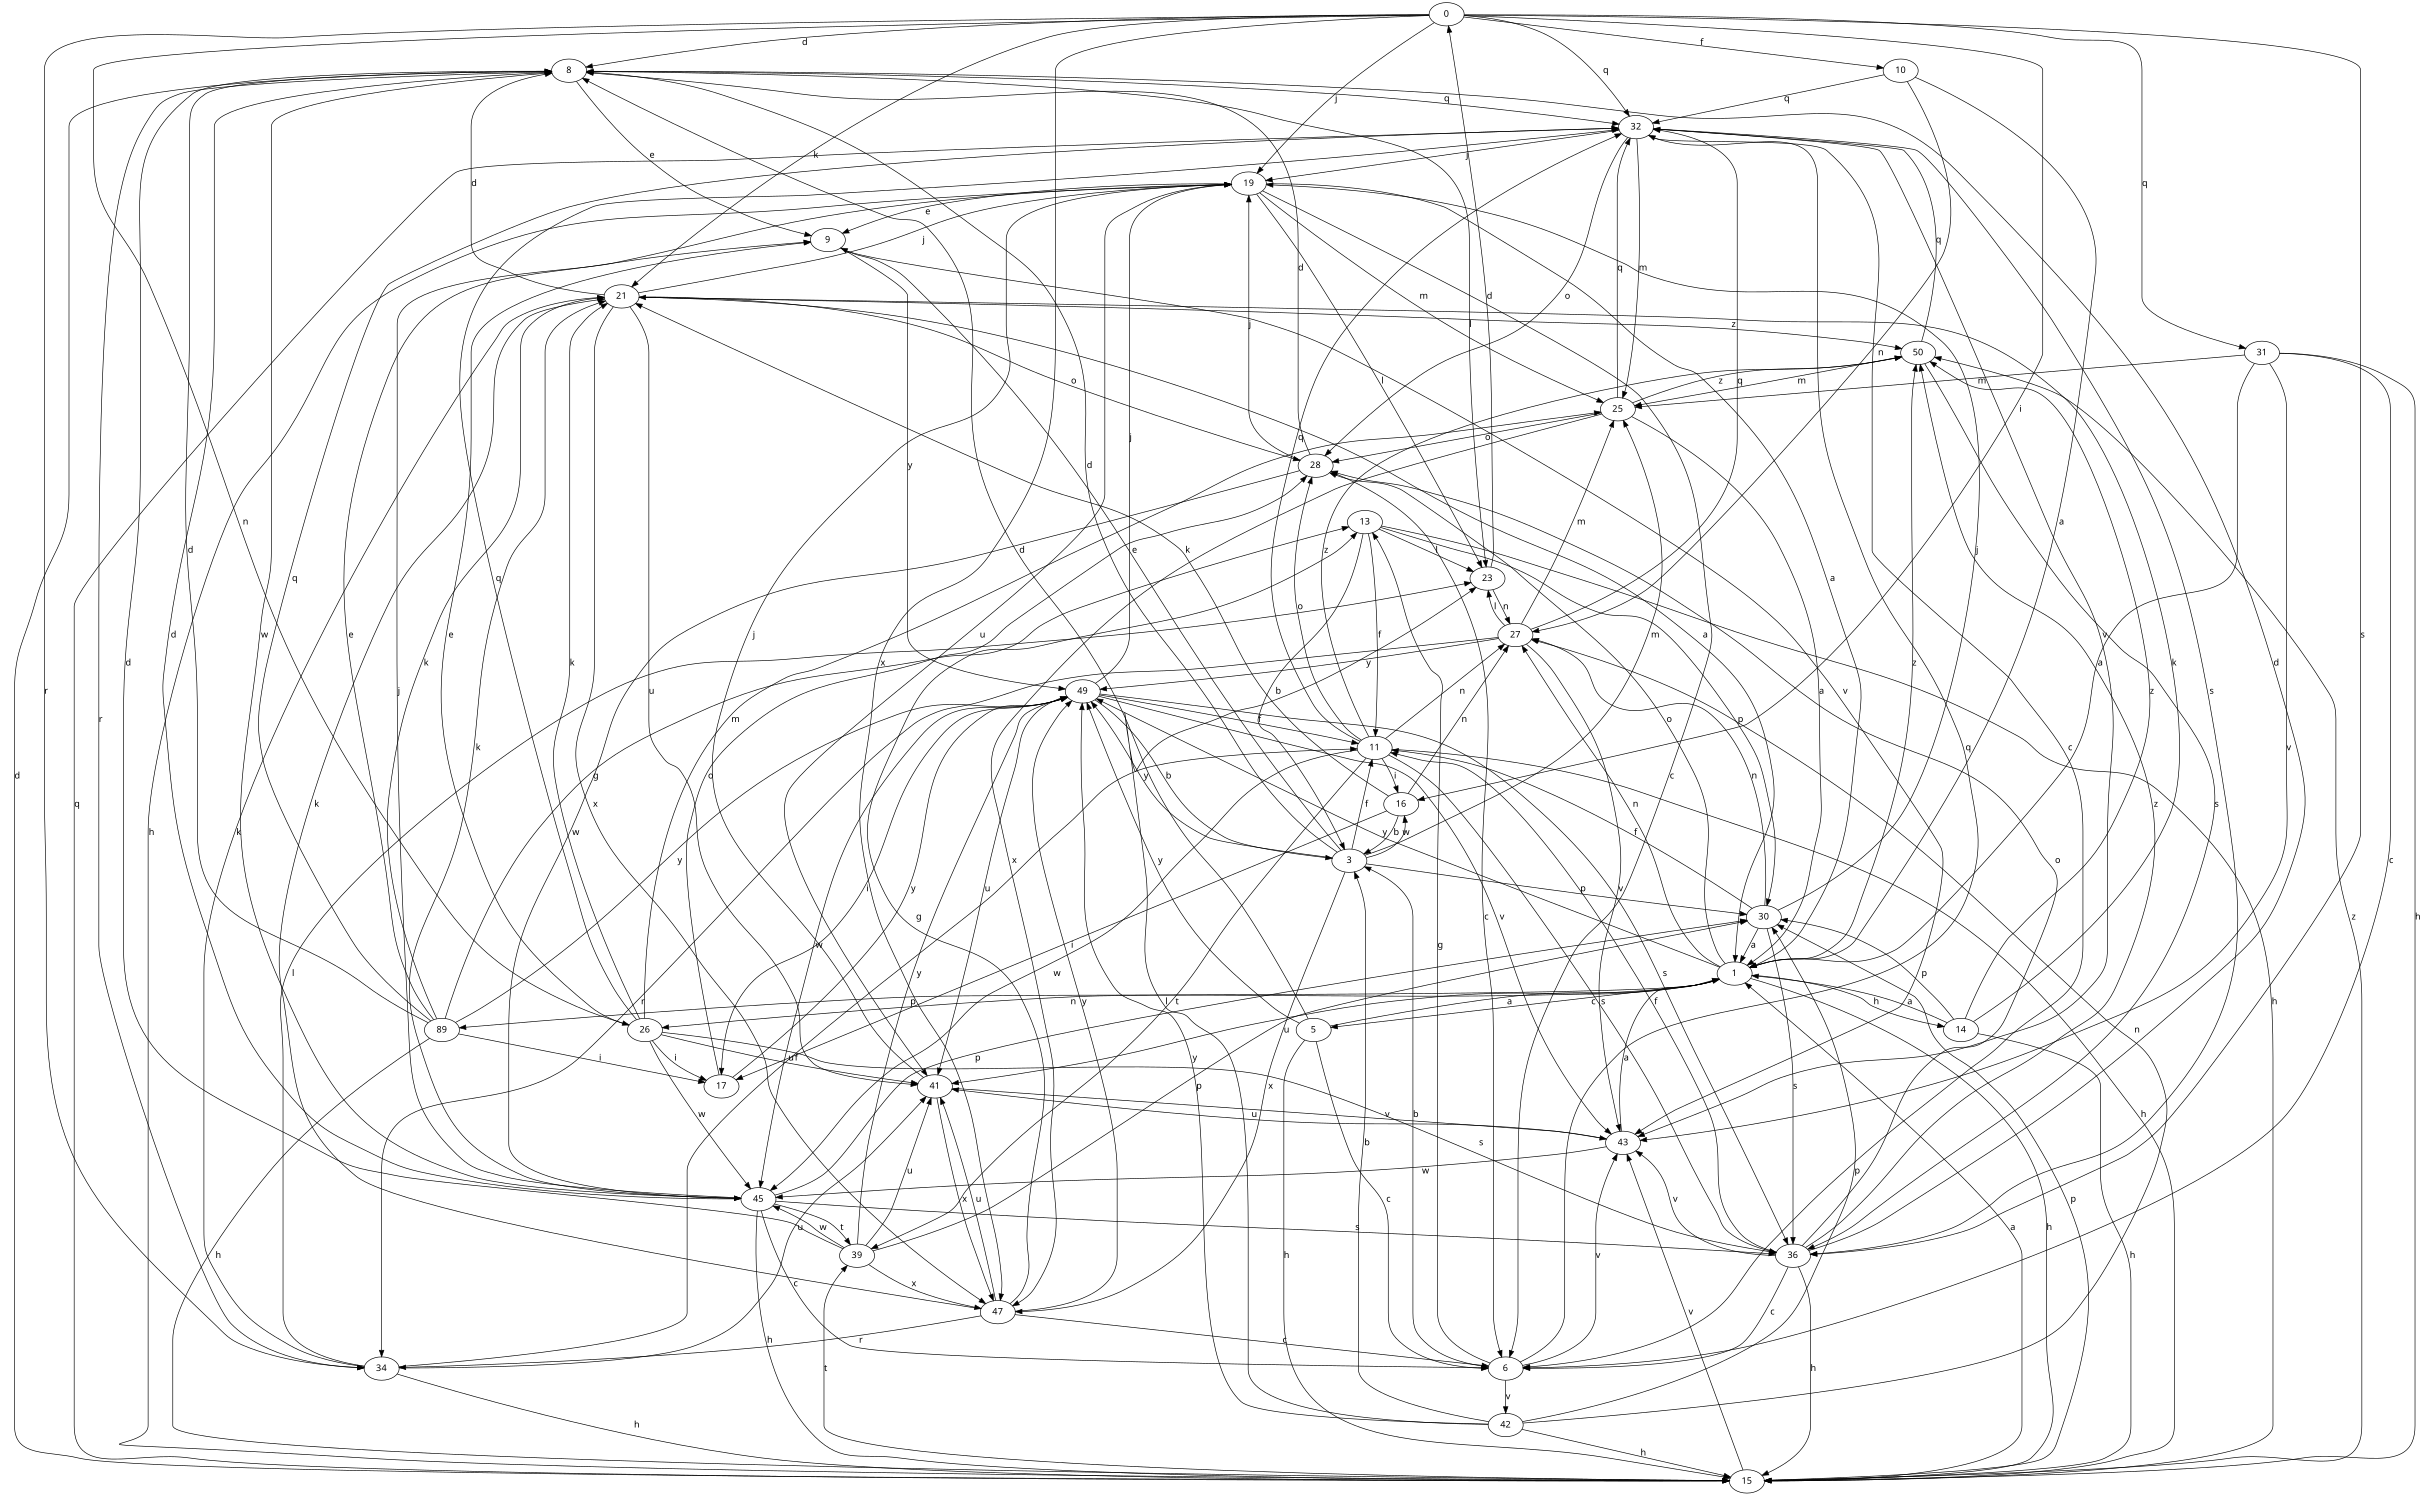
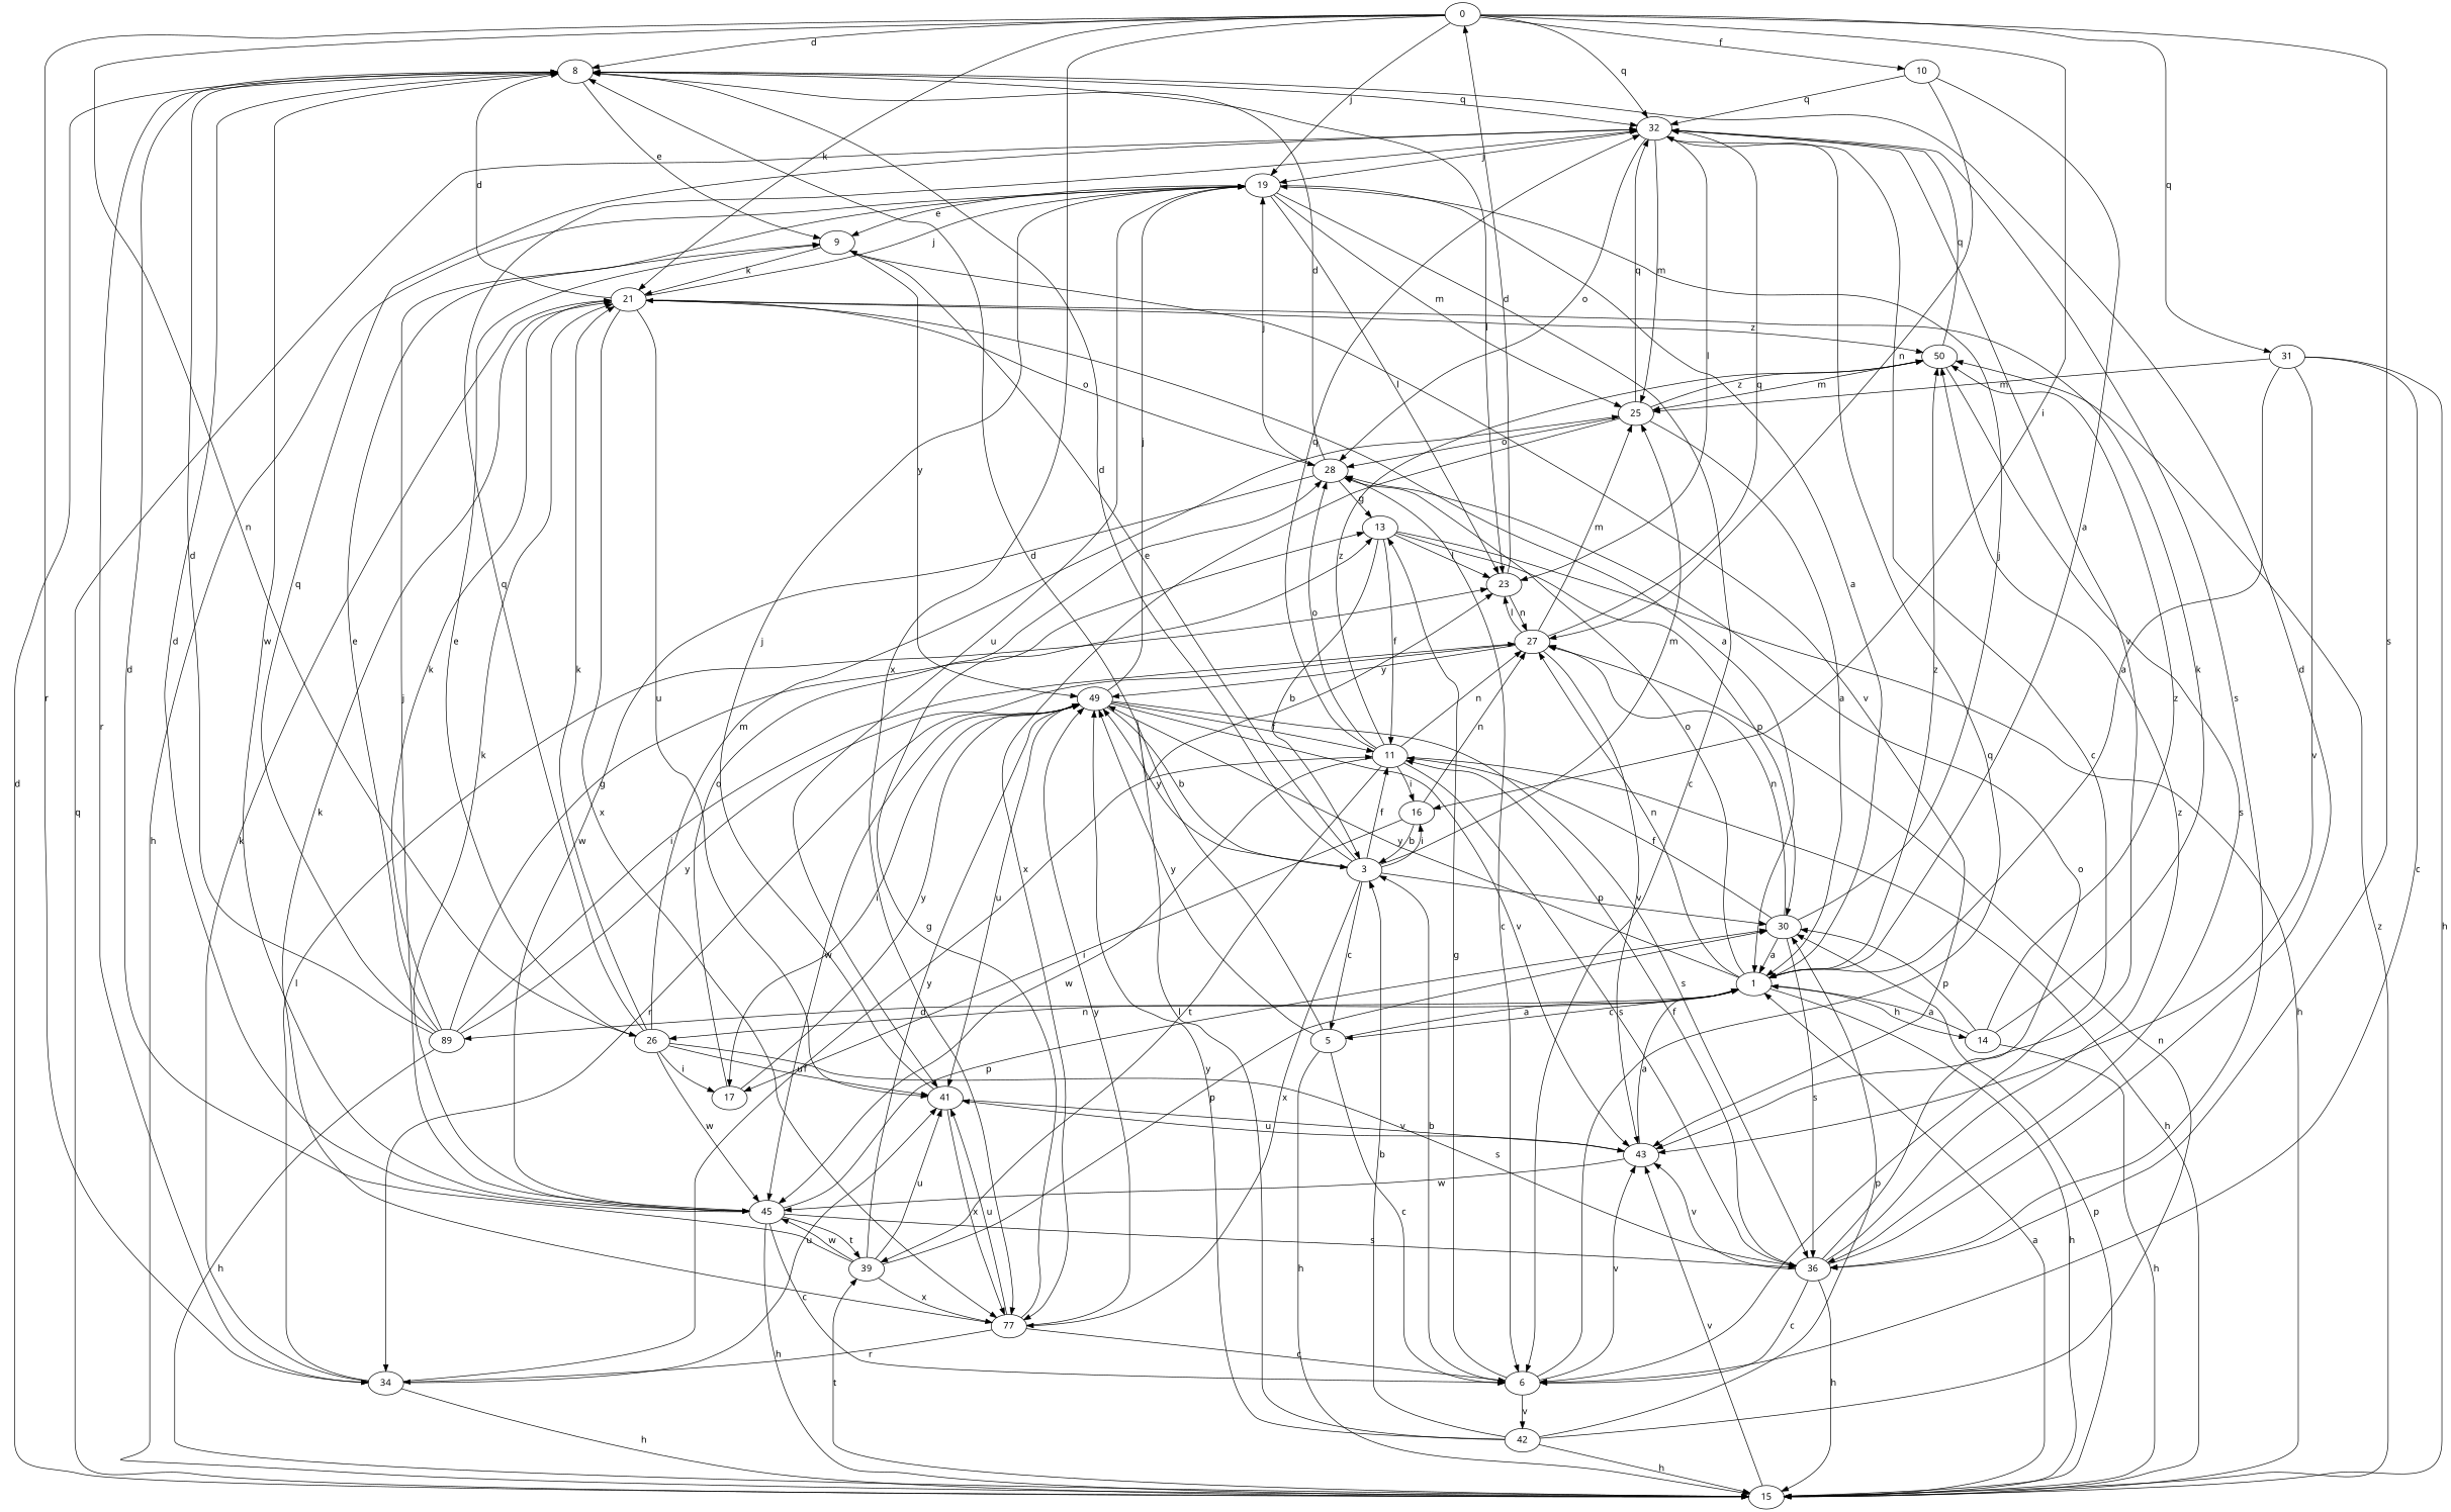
  strict digraph {
    fontname="Noto Sans"
    node [fontname="Noto Sans"]
    edge [fontname="Noto Sans"]
    0
    8
    10
    16
    19
    21
    26
    31
    32
    34
    36
-   47
+   47 [label=77]
    9
    23
    45
    1
    27
    3
    17
    15
    41
    25
    6
    28
    50
    43
    11
    49
    13
    5
    14
    n32 [label=89]
    30
    39
    42
    0 -> 8 [label=d]
    0 -> 10 [label=f]
    0 -> 16 [label=i]
    0 -> 19 [label=j]
    0 -> 21 [label=k]
    0 -> 26 [label=n]
    0 -> 31 [label=q]
    0 -> 32 [label=q]
    0 -> 34 [label=r]
    0 -> 36 [label=s]
    0 -> 47 [label=x]
    8 -> 32 [label=q]
    8 -> 34 [label=r]
    8 -> 9 [label=e]
    8 -> 23 [label=l]
    8 -> 45 [label=w]
    10 -> 32 [label=q]
    10 -> 1 [label=a]
    10 -> 27 [label=n]
-   16 -> 21 [label=k]
+   9 -> 21 [label=k]
    16 -> 27 [label=n]
    16 -> 3 [label=b]
    16 -> 17 [label=i]
    19 -> 9 [label=e]
    19 -> 23 [label=l]
    19 -> 1 [label=a]
    19 -> 15 [label=h]
    19 -> 41 [label=u]
    19 -> 25 [label=m]
    19 -> 6 [label=c]
    21 -> 8 [label=d]
    21 -> 19 [label=j]
    21 -> 47 [label=x]
    21 -> 1 [label=a]
    21 -> 41 [label=u]
    21 -> 28 [label=o]
    21 -> 50 [label=z]
    26 -> 21 [label=k]
    26 -> 32 [label=q]
    26 -> 36 [label=s]
    26 -> 9 [label=e]
    26 -> 45 [label=w]
    26 -> 17 [label=i]
    26 -> 41 [label=u]
    26 -> 25 [label=m]
    31 -> 1 [label=a]
    31 -> 15 [label=h]
    31 -> 25 [label=m]
    31 -> 6 [label=c]
    31 -> 43 [label=v]
    32 -> 19 [label=j]
    32 -> 36 [label=s]
+   32 -> 23 [label=l]
    32 -> 25 [label=m]
    32 -> 6 [label=c]
    32 -> 28 [label=o]
    32 -> 43 [label=v]
    34 -> 21 [label=k]
    34 -> 23 [label=l]
    34 -> 15 [label=h]
    34 -> 41 [label=u]
    34 -> 11 [label=f]
    36 -> 8 [label=d]
    36 -> 15 [label=h]
    36 -> 6 [label=c]
    36 -> 28 [label=o]
    36 -> 50 [label=z]
    36 -> 43 [label=v]
    36 -> 11 [label=f]
    47 -> 21 [label=k]
    47 -> 34 [label=r]
    47 -> 41 [label=u]
    47 -> 6 [label=c]
    47 -> 49 [label=y]
    47 -> 13 [label=g]
    9 -> 43 [label=v]
    9 -> 49 [label=y]
    23 -> 0 [label=d]
    23 -> 27 [label=n]
    45 -> 8 [label=d]
    45 -> 19 [label=j]
    45 -> 21 [label=k]
    45 -> 36 [label=s]
    45 -> 15 [label=h]
    45 -> 6 [label=c]
    45 -> 30 [label=p]
    45 -> 39 [label=t]
    1 -> 26 [label=n]
    1 -> 27 [label=n]
    1 -> 15 [label=h]
-   1 -> 41 [label=u]
    1 -> 28 [label=o]
    1 -> 50 [label=z]
    1 -> 49 [label=y]
    1 -> 5 [label=c]
    1 -> 14 [label=h]
-   1 -> n32 [label=p]
+   1 -> n32 [label=d]
    27 -> 32 [label=q]
    27 -> 34 [label=r]
    27 -> 23 [label=l]
    27 -> 25 [label=m]
    27 -> 43 [label=v]
    27 -> 49 [label=y]
    3 -> 8 [label=d]
-   3 -> 16 [label=w]
+   3 -> 16 [label=i]
    3 -> 47 [label=x]
    3 -> 9 [label=e]
    3 -> 25 [label=m]
    3 -> 11 [label=f]
    3 -> 49 [label=y]
+   3 -> 5 [label=c]
    3 -> 30 [label=p]
    17 -> 28 [label=o]
    17 -> 49 [label=y]
    15 -> 8 [label=d]
    15 -> 32 [label=q]
    15 -> 1 [label=a]
    15 -> 50 [label=z]
    15 -> 43 [label=v]
    15 -> 30 [label=p]
    15 -> 39 [label=t]
    41 -> 19 [label=j]
    41 -> 47 [label=x]
    41 -> 43 [label=v]
    25 -> 32 [label=q]
    25 -> 47 [label=x]
    25 -> 1 [label=a]
    25 -> 28 [label=o]
    25 -> 50 [label=z]
    6 -> 32 [label=q]
    6 -> 3 [label=b]
    6 -> 43 [label=v]
    6 -> 13 [label=g]
    6 -> 42 [label=v]
    28 -> 8 [label=d]
    28 -> 19 [label=j]
    28 -> 45 [label=w]
    28 -> 6 [label=c]
+   28 -> 13 [label=g]
    50 -> 32 [label=q]
    50 -> 36 [label=s]
    50 -> 25 [label=m]
    43 -> 45 [label=w]
    43 -> 1 [label=a]
    43 -> 41 [label=u]
    11 -> 16 [label=i]
    11 -> 32 [label=q]
    11 -> 36 [label=s]
    11 -> 45 [label=w]
    11 -> 27 [label=n]
    11 -> 15 [label=h]
    11 -> 28 [label=o]
    11 -> 50 [label=z]
    11 -> 39 [label=t]
    49 -> 19 [label=j]
    49 -> 36 [label=s]
    49 -> 45 [label=w]
    49 -> 3 [label=b]
    49 -> 17 [label=i]
    49 -> 41 [label=u]
    49 -> 43 [label=v]
    49 -> 11 [label=f]
    13 -> 23 [label=l]
    13 -> 3 [label=b]
    13 -> 15 [label=h]
    13 -> 11 [label=f]
    13 -> 30 [label=p]
    5 -> 8 [label=d]
    5 -> 1 [label=a]
    5 -> 15 [label=h]
    5 -> 6 [label=c]
    5 -> 49 [label=y]
    14 -> 21 [label=k]
    14 -> 1 [label=a]
    14 -> 15 [label=h]
    14 -> 50 [label=z]
    14 -> 30 [label=p]
    n32 -> 8 [label=d]
    n32 -> 21 [label=k]
    n32 -> 32 [label=q]
    n32 -> 9 [label=e]
-   n32 -> 17 [label=i]
+   n32 -> 27 [label=i]
    n32 -> 15 [label=h]
    n32 -> 49 [label=y]
    n32 -> 13 [label=g]
    30 -> 19 [label=j]
    30 -> 36 [label=s]
    30 -> 1 [label=a]
    30 -> 27 [label=n]
    30 -> 11 [label=f]
    39 -> 8 [label=d]
    39 -> 47 [label=x]
    39 -> 45 [label=w]
    39 -> 41 [label=u]
    39 -> 49 [label=y]
    39 -> 30 [label=p]
    42 -> 23 [label=l]
    42 -> 27 [label=n]
    42 -> 3 [label=b]
    42 -> 15 [label=h]
    42 -> 49 [label=y]
    42 -> 30 [label=p]
  }
